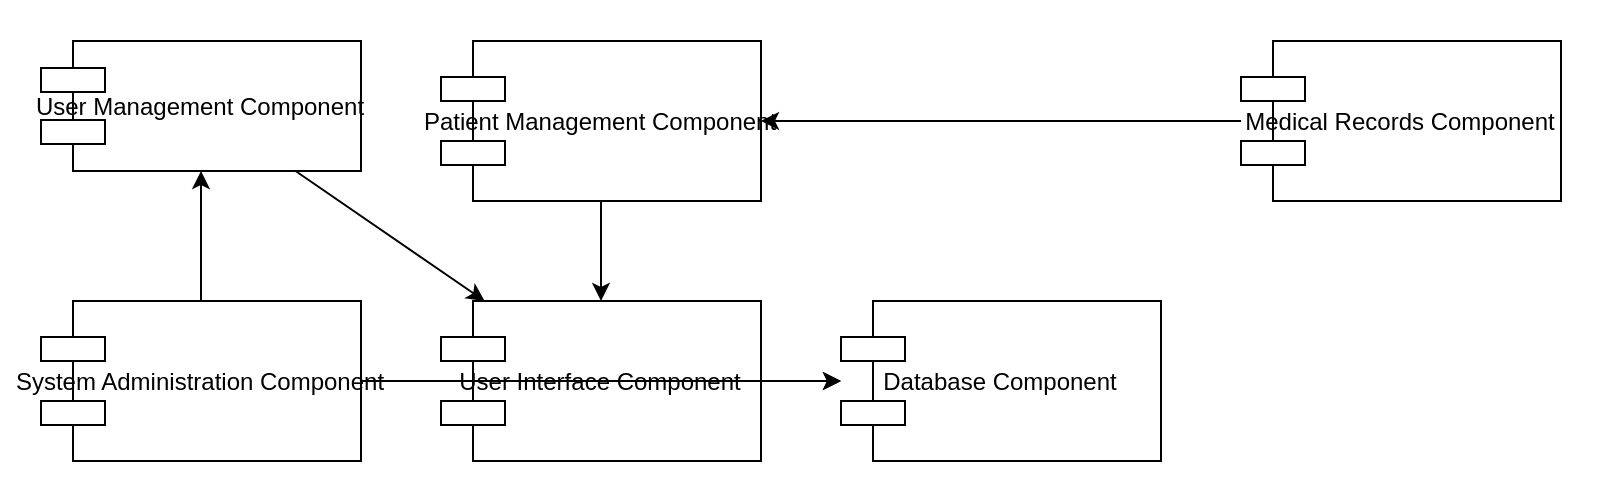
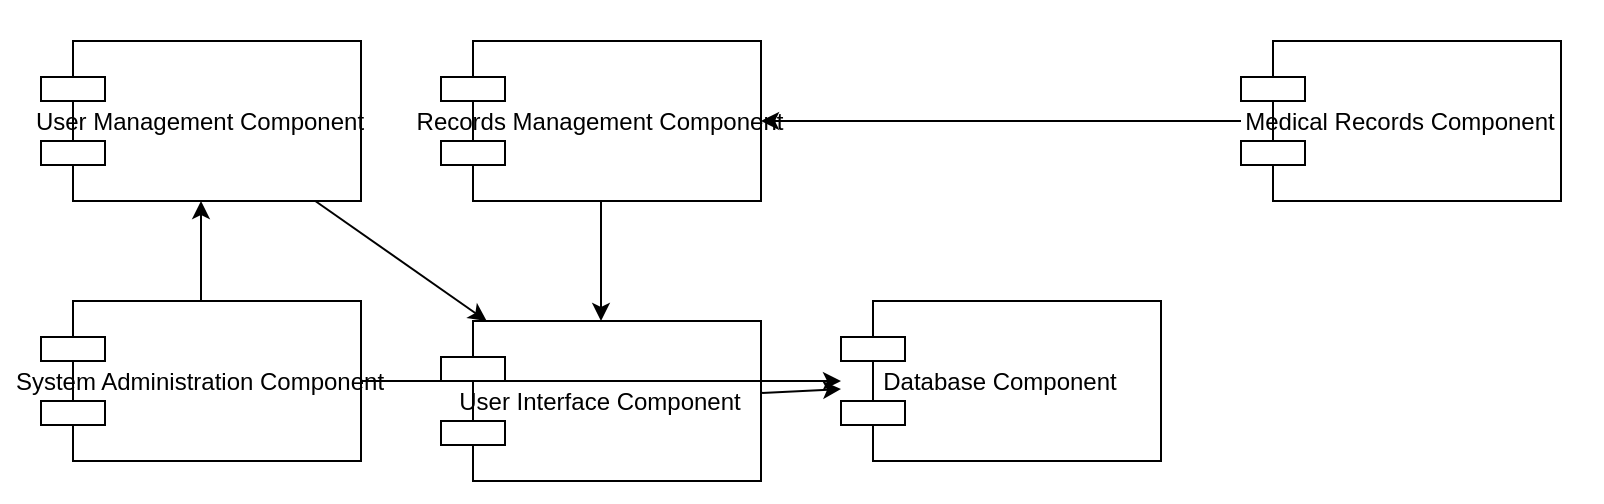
  <mxCell id="0" />
  <mxCell id="1" parent="0" />
- <mxCell id="2" value="User Management Component" style="shape=component;" vertex="1" parent="1"><mxGeometry x="20" y="20" width="160" height="65" as="geometry" /></mxCell>
- <mxCell id="3" value="Patient Management Component" style="shape=component;" vertex="1" parent="1"><mxGeometry x="220" y="20" width="160" height="80" as="geometry" /></mxCell>
+ <mxCell id="2" value="User Management Component" style="shape=component;" vertex="1" parent="1"><mxGeometry x="20" y="20" width="160" height="80" as="geometry" /></mxCell>
+ <mxCell id="3" value="Records Management Component" style="shape=component;" vertex="1" parent="1"><mxGeometry x="220" y="20" width="160" height="80" as="geometry" /></mxCell>
  <mxCell id="4" value="Medical Records Component" style="shape=component;" vertex="1" parent="1"><mxGeometry x="620" y="20" width="160" height="80" as="geometry" /></mxCell>
  <mxCell id="5" value="System Administration Component" style="shape=component;" vertex="1" parent="1"><mxGeometry x="20" y="150" width="160" height="80" as="geometry" /></mxCell>
- <mxCell id="6" value="User Interface Component" style="shape=component;" vertex="1" parent="1"><mxGeometry x="220" y="150" width="160" height="80" as="geometry" /></mxCell>
+ <mxCell id="6" value="User Interface Component" style="shape=component;" vertex="1" parent="1"><mxGeometry x="220" y="160" width="160" height="80" as="geometry" /></mxCell>
  <mxCell id="7" value="Database Component" style="shape=component;" vertex="1" parent="1"><mxGeometry x="420" y="150" width="160" height="80" as="geometry" /></mxCell>
  <mxCell id="8" value="" edge="1" parent="1" source="2" target="6"><mxGeometry relative="1" as="geometry" /></mxCell>
  <mxCell id="9" value="" edge="1" parent="1" source="3" target="6"><mxGeometry relative="1" as="geometry" /></mxCell>
  <mxCell id="10" value="" edge="1" parent="1" source="4" target="3"><mxGeometry relative="1" as="geometry" /></mxCell>
  <mxCell id="11" value="" edge="1" parent="1" source="5" target="7"><mxGeometry relative="1" as="geometry" /></mxCell>
  <mxCell id="12" value="" edge="1" parent="1" source="6" target="7"><mxGeometry relative="1" as="geometry" /></mxCell>
  <mxCell id="13" value="" edge="1" parent="1" source="5" target="2"><mxGeometry relative="1" as="geometry" /></mxCell>
